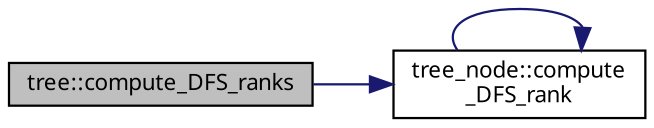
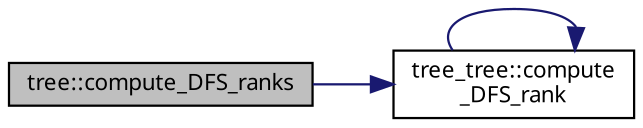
  digraph {
    rankdir=LR
    fontname="Noto Sans"
    node [color=black fontname="Noto Sans" fontsize=10 shape=record style=filled]
    edge [color=midnightblue fontname="Noto Sans" fontsize=10 labelfontname=Helvetica labelfontsize=10 style=solid]
    n1 [fillcolor=grey75 fontcolor=black height=0.2 label="tree::compute_DFS_ranks" width=0.4]
-   n2 [fillcolor=white height=0.2 label="tree_node::compute\l_DFS_rank" width=0.4]
+   n2 [fillcolor=white height=0.2 label="tree_tree::compute\l_DFS_rank" width=0.4]
    n1 -> n2
    n2 -> n2
  }
